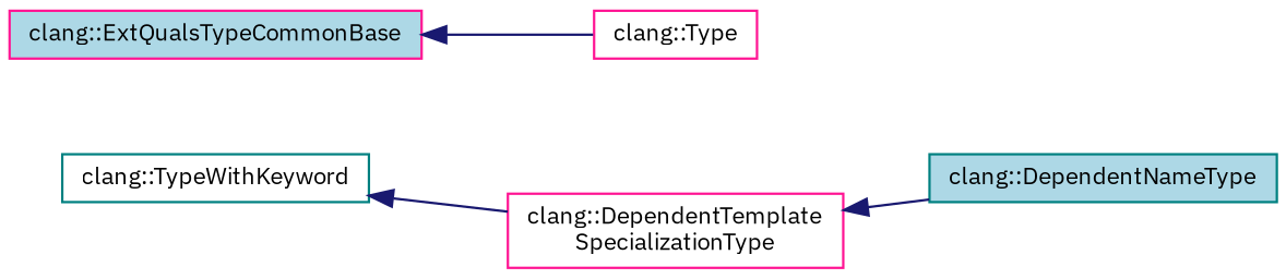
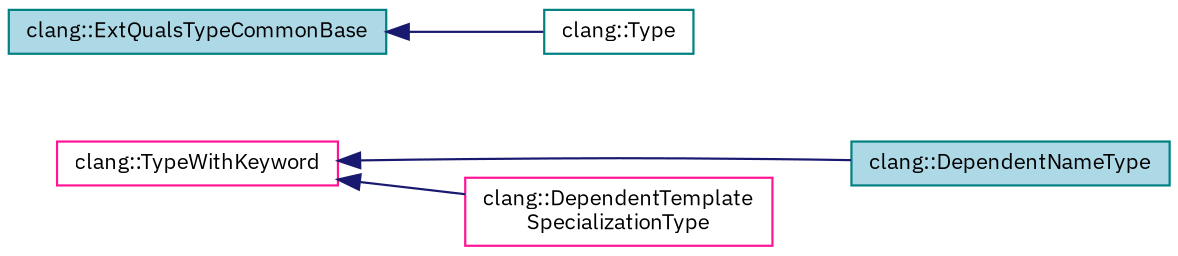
  digraph {
    fontname="IBM Plex Sans"
    rankdir=LR
    node [color=deeppink fillcolor=white fontname="IBM Plex Sans" fontsize=10 shape=record style=filled]
    edge [color=midnightblue dir=back fontname="IBM Plex Sans" fontsize=10 labelfontname=Helvetica labelfontsize=10 style=solid]
-   n1 [color=teal fontcolor=black height=0.2 label="clang::TypeWithKeyword" width=0.4]
+   n1 [fontcolor=black height=0.2 label="clang::TypeWithKeyword" width=0.4]
    n2 [color=teal fillcolor=lightblue height=0.2 label="clang::DependentNameType" width=0.4]
    n3 [height=0.2 label="clang::DependentTemplate\lSpecializationType" width=0.4]
-   n4 [height=0.2 label="clang::Type" width=0.4]
-   n5 [fillcolor=lightblue height=0.2 label="clang::ExtQualsTypeCommonBase" width=0.4]
-   n3 -> n2
+   n4 [color=teal height=0.2 label="clang::Type" width=0.4]
+   n5 [color=teal fillcolor=lightblue height=0.2 label="clang::ExtQualsTypeCommonBase" width=0.4]
+   n1 -> n2
    n1 -> n3
    n5 -> n4
  }
